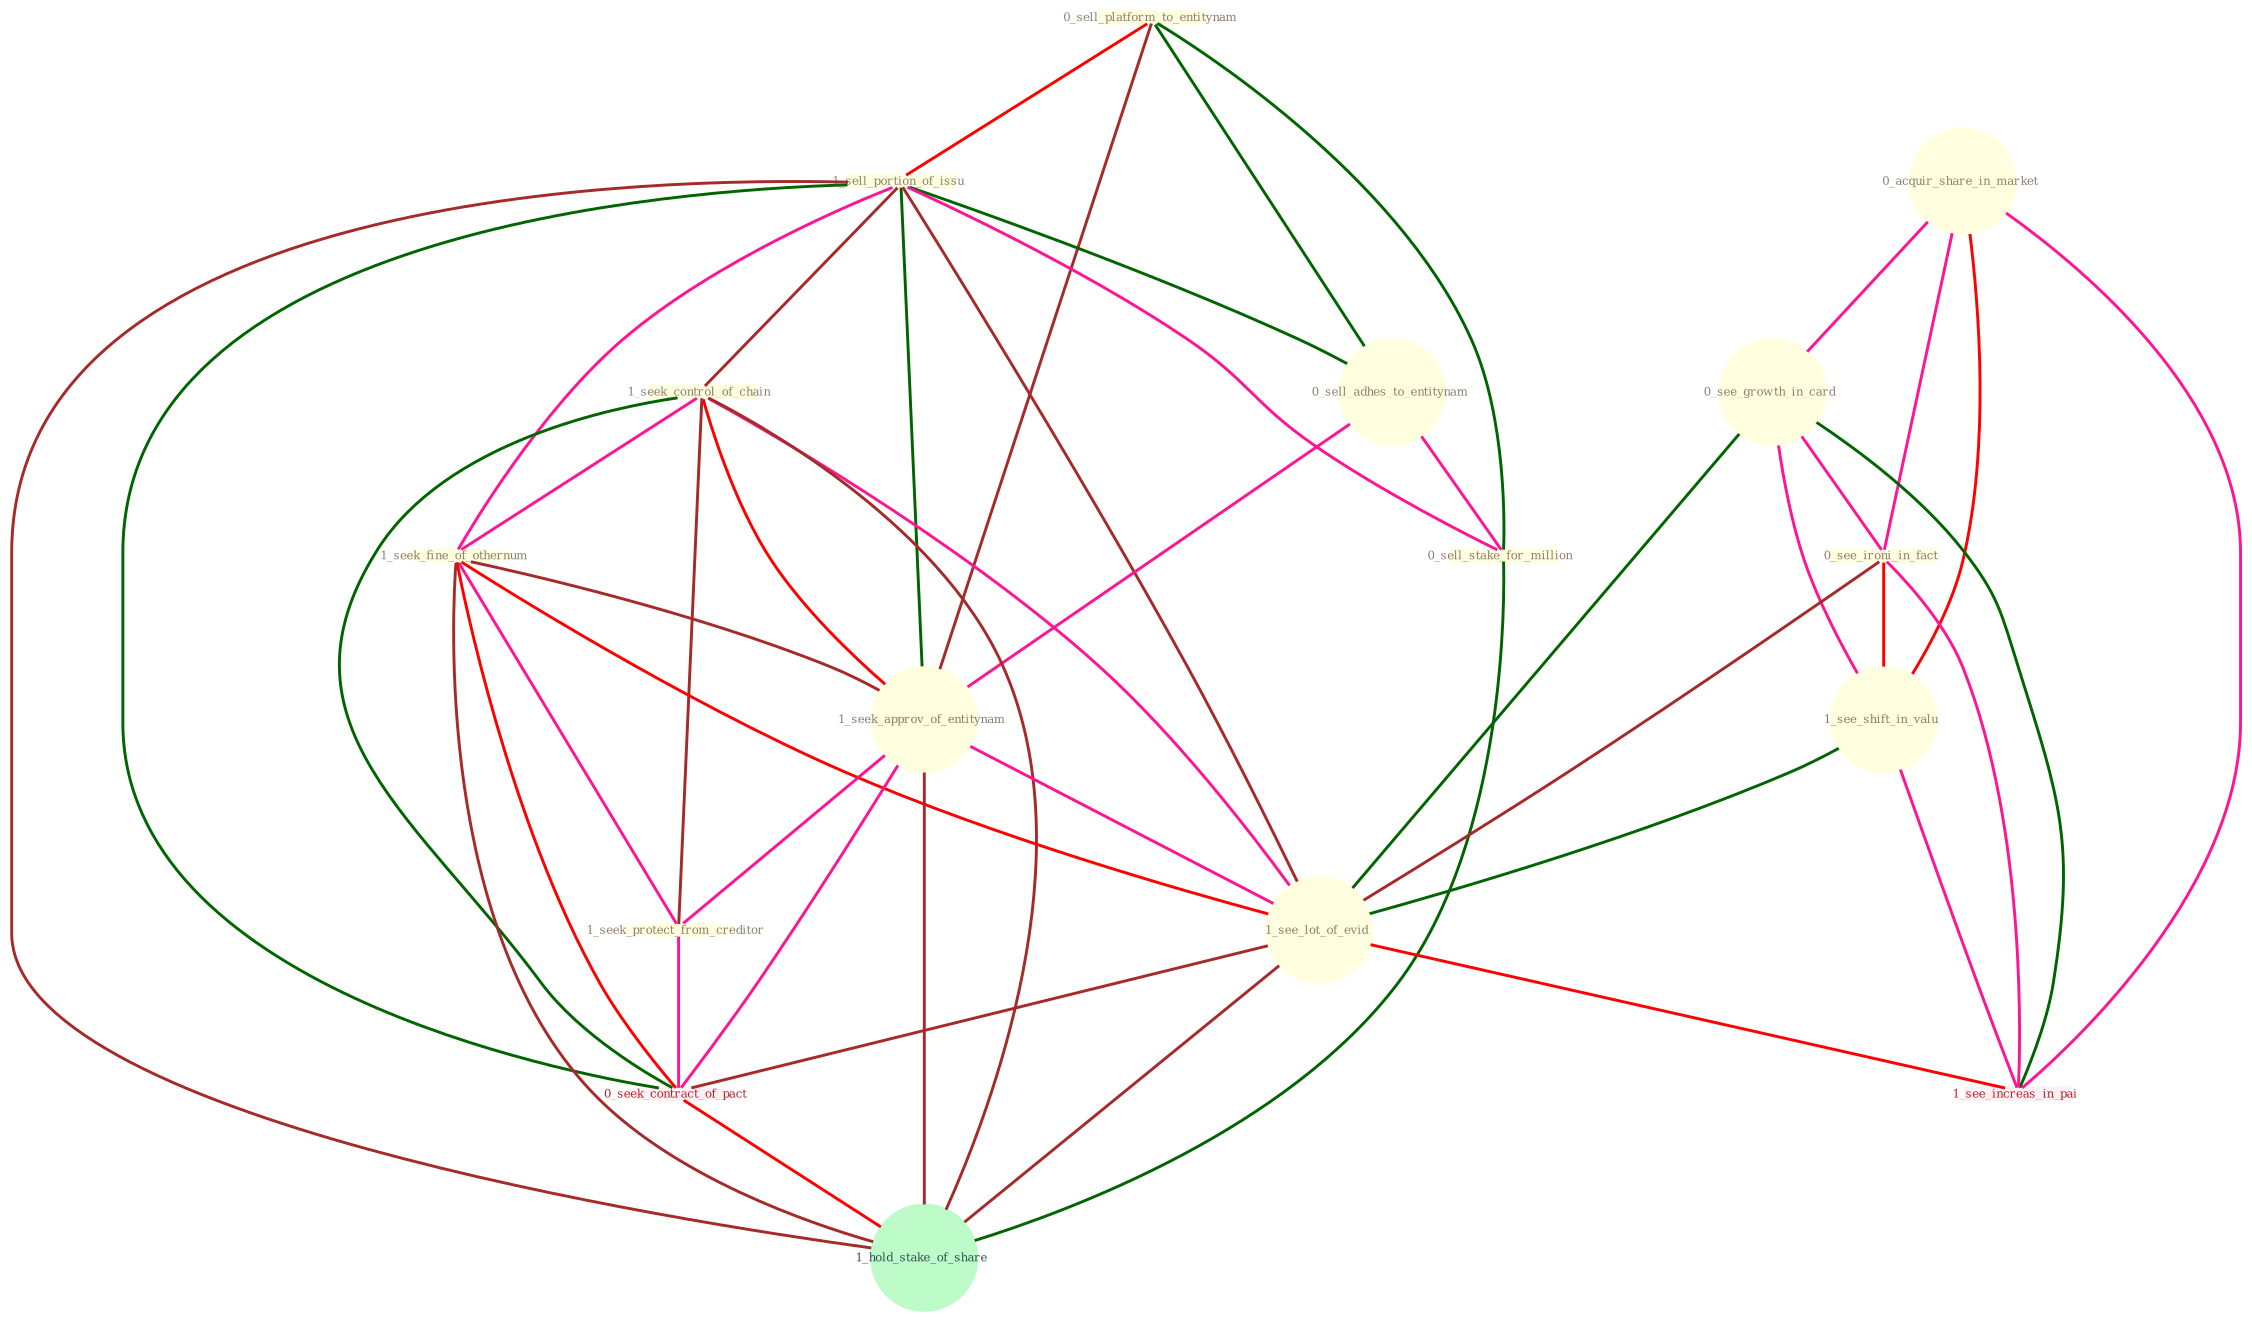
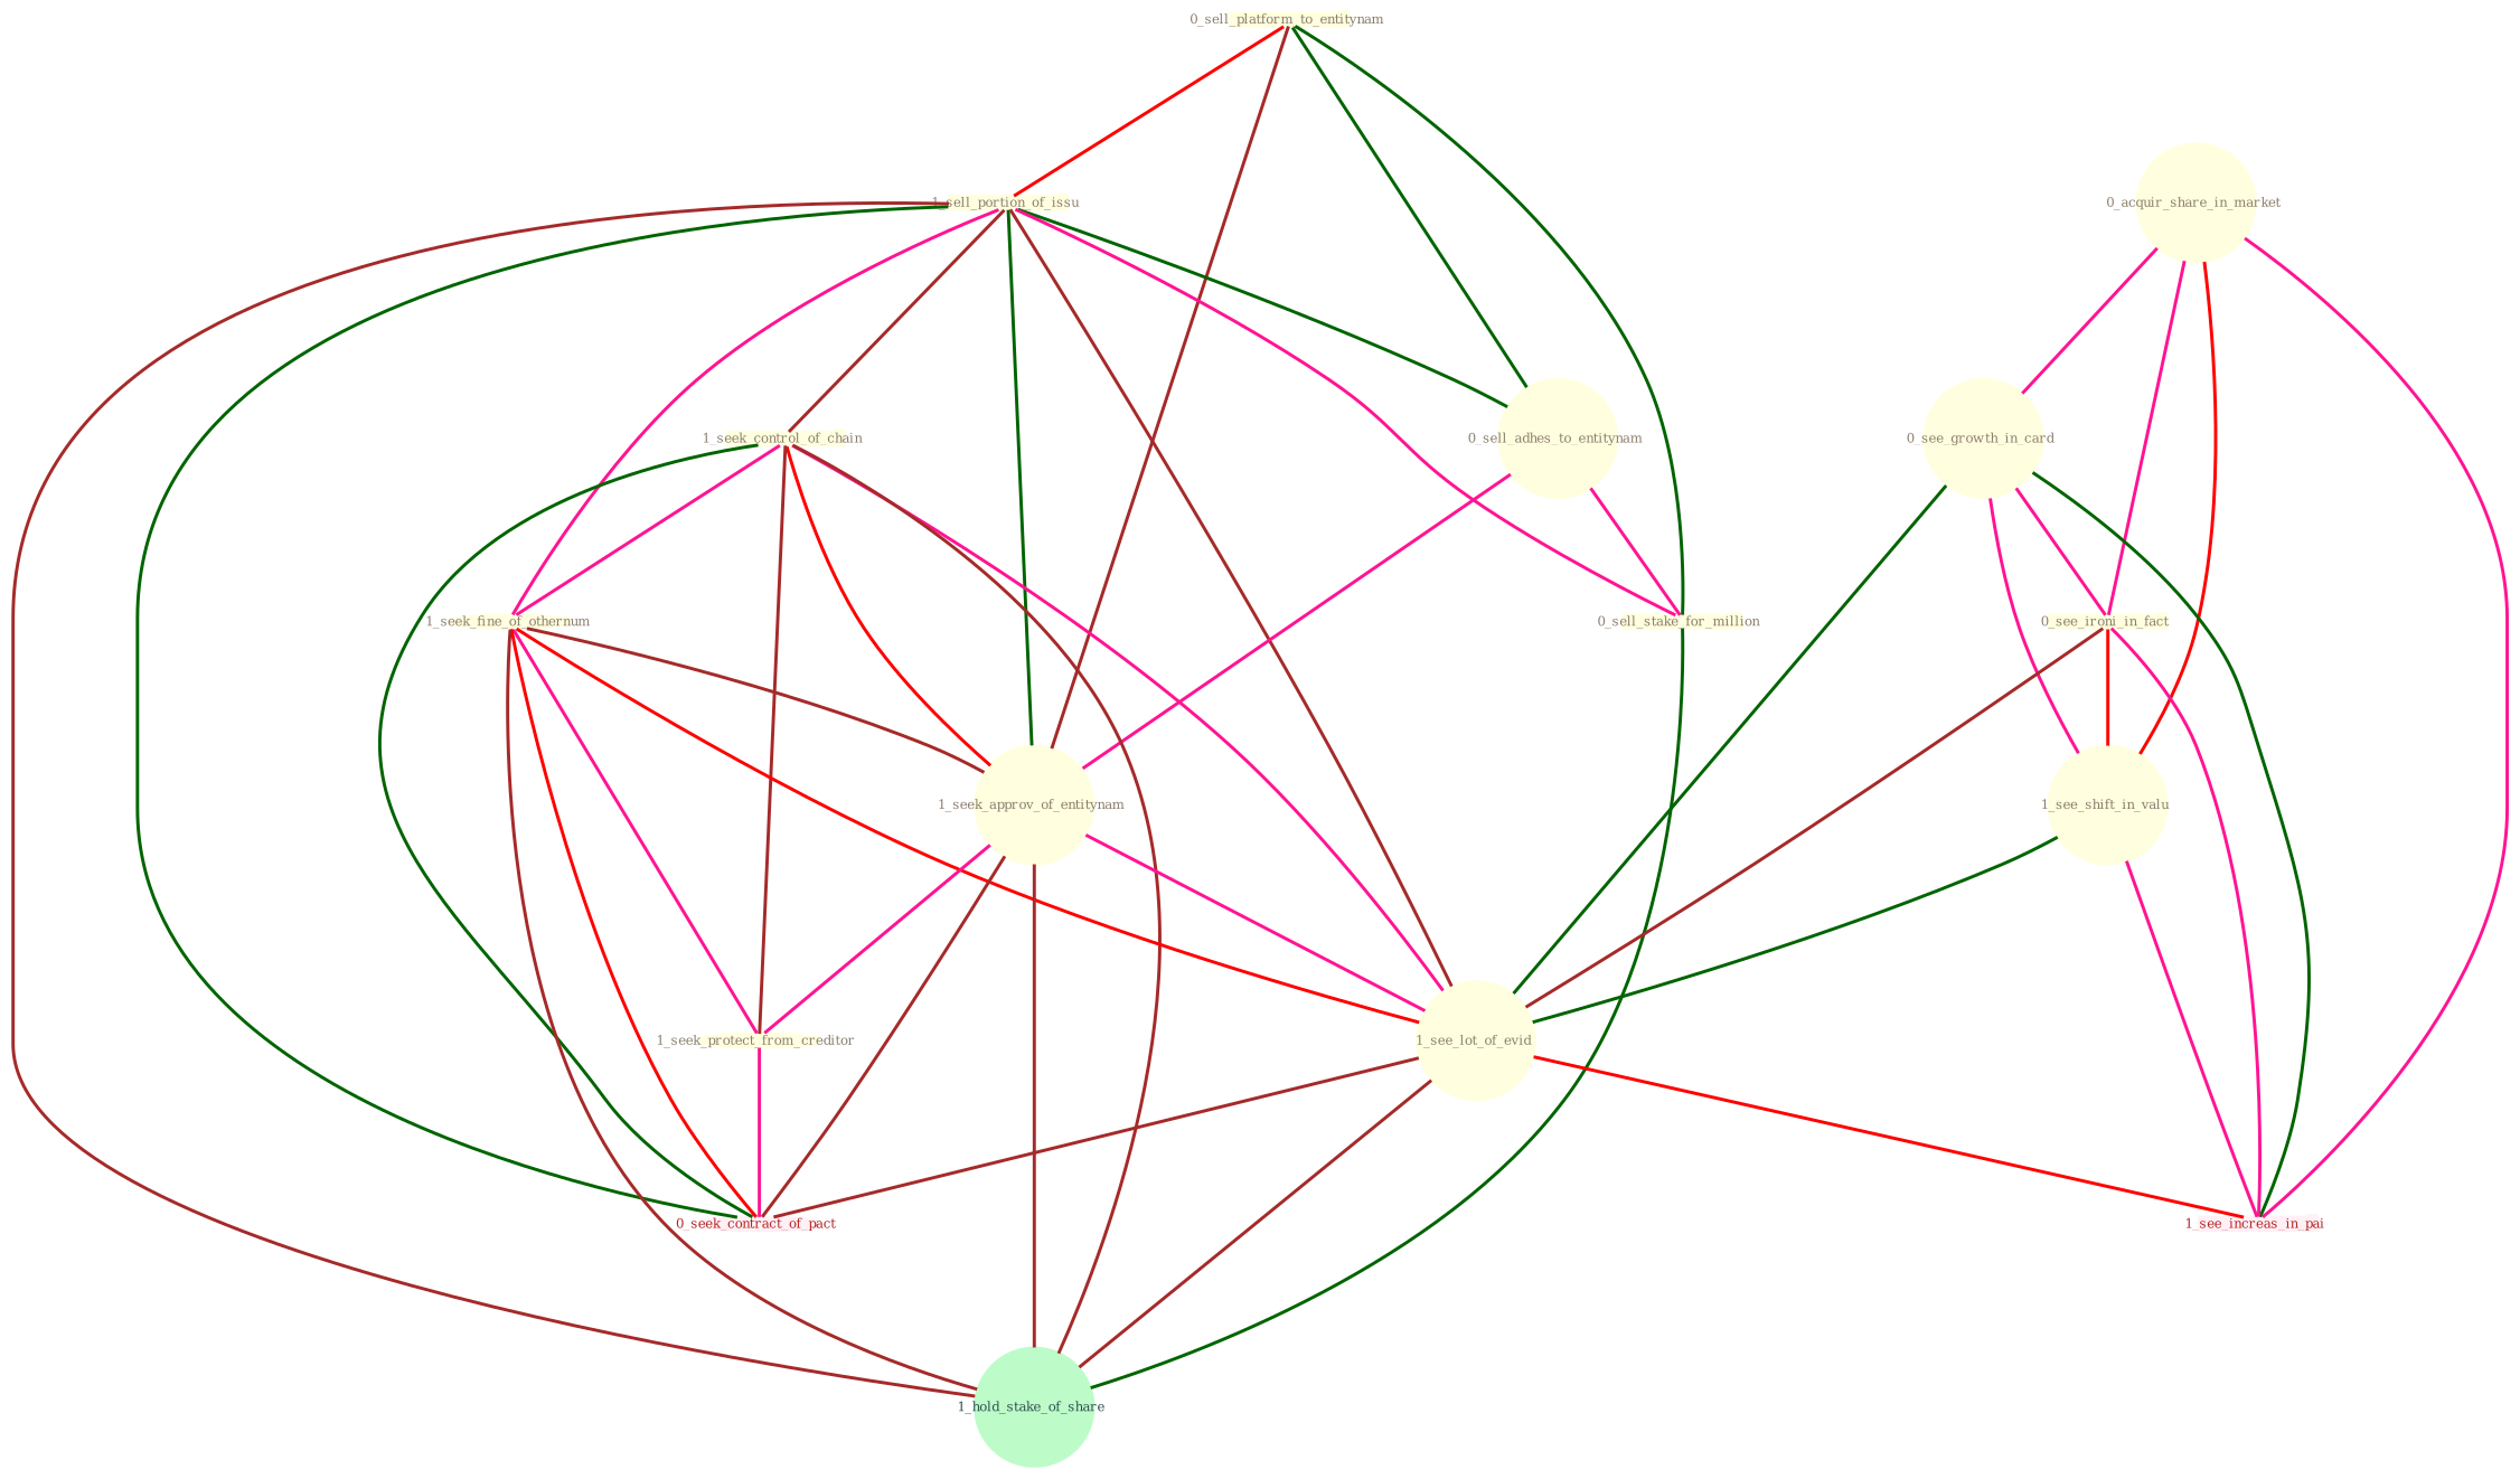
  graph {
    node [color="#ffffe0" fixedsize=true fontcolor="#8b7d6b" fontsize=4 shape=circle style=filled]
    edge [color=deeppink w=1]
    "0_sell_platform_to_entitynam " [height=.06 shape=folder width=.5]
    "1_sell_portion_of_issu " [height=.06 shape=folder width=.5]
    "0_sell_adhes_to_entitynam " [height=.06 width=.5]
    "1_seek_control_of_chain " [height=.06 shape=folder width=.5]
    "0_sell_stake_for_million " [height=.06 shape=folder width=.5]
    "1_seek_fine_of_othernum " [height=.06 shape=octagon width=.5]
    "0_acquir_share_in_market " [height=.06 width=.5]
    "1_seek_approv_of_entitynam " [height=.06 width=.5]
    "0_see_growth_in_card " [height=.06 width=.5]
    "0_see_ironi_in_fact " [height=.06 shape=folder width=.5]
    "1_see_shift_in_valu " [height=.06 width=.5]
    "1_see_lot_of_evid " [height=.06 width=.5]
    "1_seek_protect_from_creditor " [height=.06 shape=octagon width=.5]
    "0_seek_contract_of_pact " [color="#fff0f5" fontcolor="#b22222" height=.06 shape=octagon width=.5]
    "1_see_increas_in_pai " [color="#fff0f5" fontcolor="#b22222" height=.06 shape=folder width=.5]
    "1_hold_stake_of_share " [color="#BDFCC9" fontcolor="#2f4f4f" height=.06 width=.5]
    subgraph sub_1 {
      "0_sell_platform_to_entitynam "
      "1_sell_portion_of_issu "
      "0_sell_adhes_to_entitynam "
      "1_seek_control_of_chain "
      "0_sell_stake_for_million "
      "1_seek_fine_of_othernum "
      "0_acquir_share_in_market "
      "1_seek_approv_of_entitynam "
      "0_see_growth_in_card "
      "0_see_ironi_in_fact "
      "1_see_shift_in_valu "
      "1_see_lot_of_evid "
      "1_seek_protect_from_creditor "
    }
    subgraph sub_2 {
      "0_seek_contract_of_pact "
      "1_see_increas_in_pai "
    }
    "0_sell_platform_to_entitynam " -- "1_sell_portion_of_issu " [color=red]
    "0_sell_platform_to_entitynam " -- "0_sell_adhes_to_entitynam " [color=darkgreen w=3]
    "0_sell_platform_to_entitynam " -- "0_sell_stake_for_million " [color=darkgreen]
    "0_sell_platform_to_entitynam " -- "1_seek_approv_of_entitynam " [color=brown]
    "1_sell_portion_of_issu " -- "0_sell_adhes_to_entitynam " [color=darkgreen]
    "1_sell_portion_of_issu " -- "1_seek_control_of_chain " [color=brown]
    "1_sell_portion_of_issu " -- "0_sell_stake_for_million "
    "1_sell_portion_of_issu " -- "1_seek_fine_of_othernum "
    "1_sell_portion_of_issu " -- "1_seek_approv_of_entitynam " [color=darkgreen]
    "1_sell_portion_of_issu " -- "1_see_lot_of_evid " [color=brown]
    "1_sell_portion_of_issu " -- "0_seek_contract_of_pact " [color=darkgreen]
    "1_sell_portion_of_issu " -- "1_hold_stake_of_share " [color=brown]
    "0_sell_adhes_to_entitynam " -- "0_sell_stake_for_million "
    "0_sell_adhes_to_entitynam " -- "1_seek_approv_of_entitynam "
    "1_seek_control_of_chain " -- "1_seek_fine_of_othernum " [w=2]
    "1_seek_control_of_chain " -- "1_seek_approv_of_entitynam " [color=red w=2]
    "1_seek_control_of_chain " -- "1_see_lot_of_evid "
    "1_seek_control_of_chain " -- "1_seek_protect_from_creditor " [color=brown]
    "1_seek_control_of_chain " -- "0_seek_contract_of_pact " [color=darkgreen w=2]
    "1_seek_control_of_chain " -- "1_hold_stake_of_share " [color=brown]
    "0_sell_stake_for_million " -- "1_hold_stake_of_share " [color=darkgreen]
    "1_seek_fine_of_othernum " -- "1_seek_approv_of_entitynam " [color=brown w=2]
    "1_seek_fine_of_othernum " -- "1_see_lot_of_evid " [color=red]
    "1_seek_fine_of_othernum " -- "1_seek_protect_from_creditor "
    "1_seek_fine_of_othernum " -- "0_seek_contract_of_pact " [color=red w=2]
    "1_seek_fine_of_othernum " -- "1_hold_stake_of_share " [color=brown]
    "0_acquir_share_in_market " -- "0_see_growth_in_card "
    "0_acquir_share_in_market " -- "0_see_ironi_in_fact "
    "0_acquir_share_in_market " -- "1_see_shift_in_valu " [color=red]
    "0_acquir_share_in_market " -- "1_see_increas_in_pai "
    "1_seek_approv_of_entitynam " -- "1_see_lot_of_evid "
    "1_seek_approv_of_entitynam " -- "1_seek_protect_from_creditor "
-   "1_seek_approv_of_entitynam " -- "0_seek_contract_of_pact " [w=2]
+   "1_seek_approv_of_entitynam " -- "0_seek_contract_of_pact " [color=brown w=2]
    "1_seek_approv_of_entitynam " -- "1_hold_stake_of_share " [color=brown]
    "0_see_growth_in_card " -- "0_see_ironi_in_fact " [w=2]
    "0_see_growth_in_card " -- "1_see_shift_in_valu " [w=2]
    "0_see_growth_in_card " -- "1_see_lot_of_evid " [color=darkgreen]
    "0_see_growth_in_card " -- "1_see_increas_in_pai " [color=darkgreen w=2]
    "0_see_ironi_in_fact " -- "1_see_shift_in_valu " [color=red w=2]
    "0_see_ironi_in_fact " -- "1_see_lot_of_evid " [color=brown]
    "0_see_ironi_in_fact " -- "1_see_increas_in_pai " [w=2]
    "1_see_shift_in_valu " -- "1_see_lot_of_evid " [color=darkgreen]
    "1_see_shift_in_valu " -- "1_see_increas_in_pai " [w=2]
    "1_see_lot_of_evid " -- "0_seek_contract_of_pact " [color=brown]
    "1_see_lot_of_evid " -- "1_see_increas_in_pai " [color=red]
    "1_see_lot_of_evid " -- "1_hold_stake_of_share " [color=brown]
    "1_seek_protect_from_creditor " -- "0_seek_contract_of_pact "
-   "0_seek_contract_of_pact " -- "1_hold_stake_of_share " [color=red]
  }
